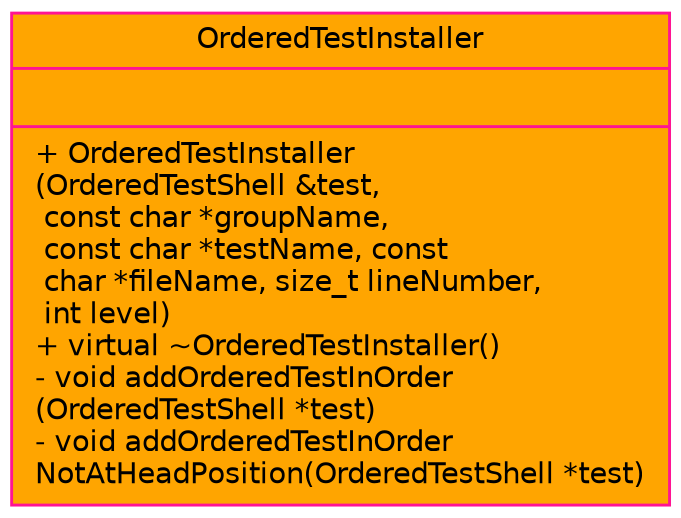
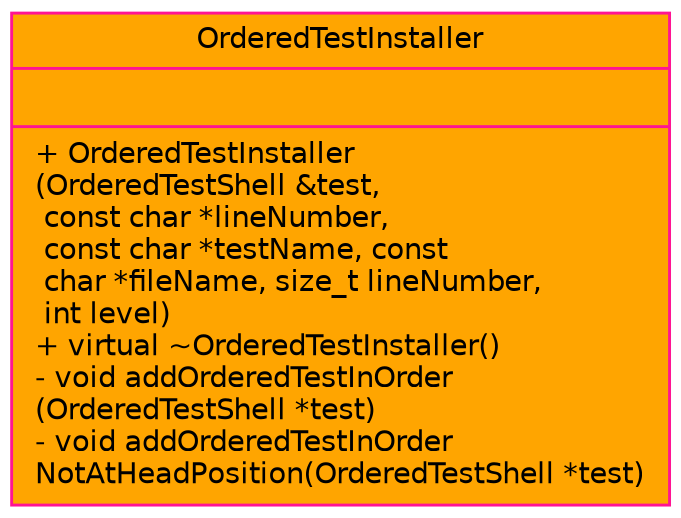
  digraph {
-   n1 [color=deeppink fillcolor=orange fontcolor=black fontname=Helvetica fontsize=10 height=0.2 label="{OrderedTestInstaller\n||+  OrderedTestInstaller\l(OrderedTestShell &test,\l const char *groupName,\l const char *testName, const\l char *fileName, size_t lineNumber,\l int level)\l+ virtual ~OrderedTestInstaller()\l- void addOrderedTestInOrder\l(OrderedTestShell *test)\l- void addOrderedTestInOrder\lNotAtHeadPosition(OrderedTestShell *test)\l}" shape=record style=filled width=0.4]
+   n1 [color=deeppink fillcolor=orange fontcolor=black fontname=Helvetica fontsize=10 height=0.2 label="{OrderedTestInstaller\n||+  OrderedTestInstaller\l(OrderedTestShell &test,\l const char *lineNumber,\l const char *testName, const\l char *fileName, size_t lineNumber,\l int level)\l+ virtual ~OrderedTestInstaller()\l- void addOrderedTestInOrder\l(OrderedTestShell *test)\l- void addOrderedTestInOrder\lNotAtHeadPosition(OrderedTestShell *test)\l}" shape=record style=filled width=0.4]
  }
